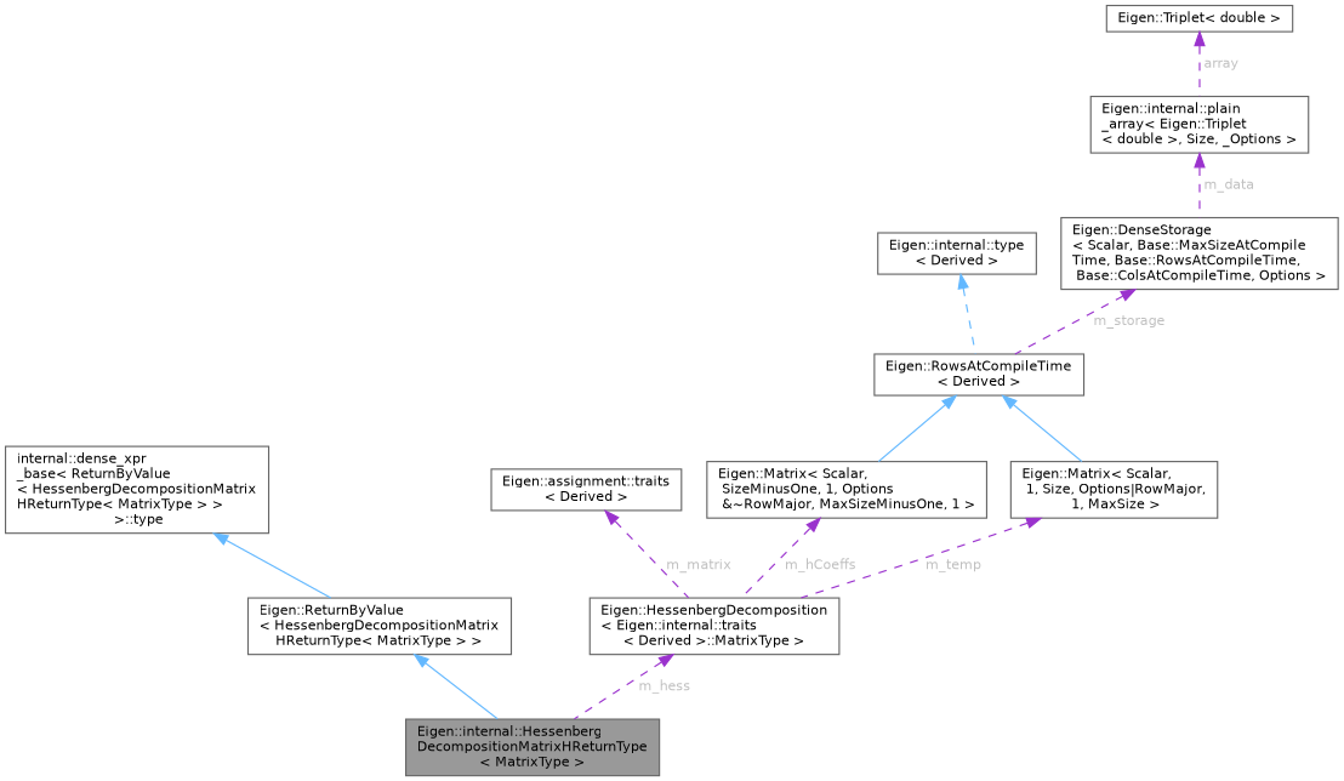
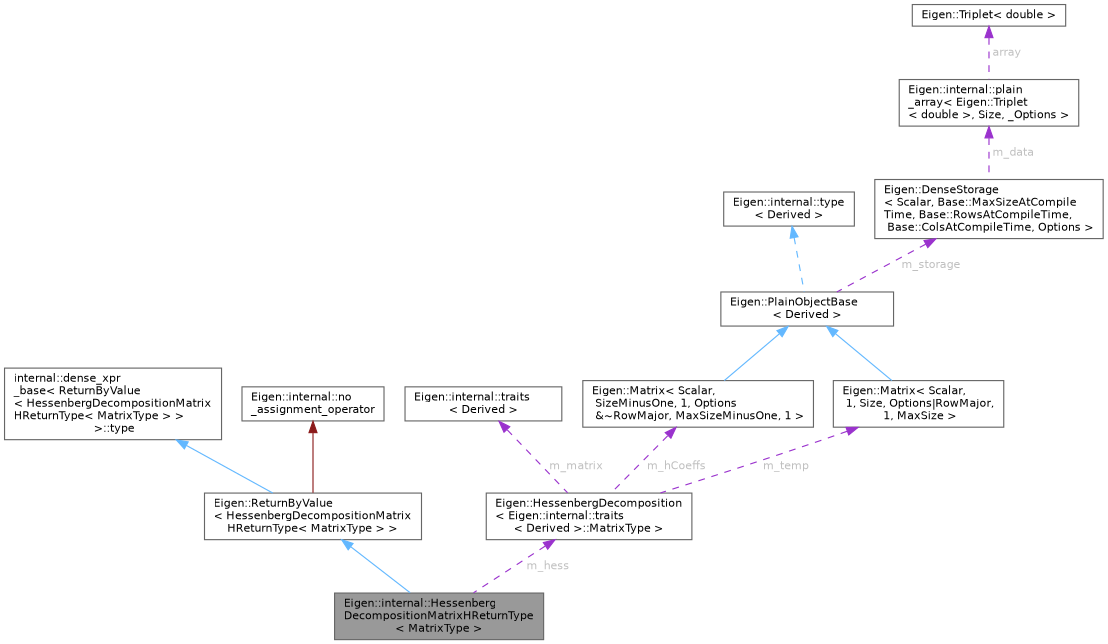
  digraph {
    rankdir=TB
    node [color=gray40 fillcolor=white fontname=Helvetica fontsize=10 shape=box style=filled]
    edge [color=darkorchid3 dir=back fontname=Helvetica fontsize=10 labelfontname=Helvetica labelfontsize=10 style=dashed fontcolor=grey]
    n1 [fillcolor=grey60 fontcolor=black height=0.2 label="Eigen::internal::Hessenberg\lDecompositionMatrixHReturnType\l\< MatrixType \>" width=0.4]
    n2 [height=0.2 label="Eigen::ReturnByValue\l\< HessenbergDecompositionMatrix\lHReturnType\< MatrixType \> \>" width=0.4]
    n3 [height=0.2 label="internal::dense_xpr\l_base\< ReturnByValue\l\< HessenbergDecompositionMatrix\lHReturnType\< MatrixType \> \>\l \>::type" width=0.4]
+   n4 [height=0.2 label="Eigen::internal::no\l_assignment_operator" width=0.4]
    n5 [height=0.2 label="Eigen::HessenbergDecomposition\l\< Eigen::internal::traits\l\< Derived \>::MatrixType \>" width=0.4]
-   n6 [height=0.2 label="Eigen::assignment::traits\l\< Derived \>" width=0.4]
+   n6 [height=0.2 label="Eigen::internal::traits\l\< Derived \>" width=0.4]
    n7 [height=0.2 label="Eigen::Matrix\< Scalar,\l SizeMinusOne, 1, Options\l &~RowMajor, MaxSizeMinusOne, 1 \>" width=0.4]
-   n8 [height=0.2 label="Eigen::RowsAtCompileTime\l\< Derived \>" width=0.4]
+   n8 [height=0.2 label="Eigen::PlainObjectBase\l\< Derived \>" width=0.4]
    n9 [height=0.2 label="Eigen::Matrix\< Scalar,\l 1, Size, Options\|RowMajor,\l 1, MaxSize \>" width=0.4]
    n10 [height=0.2 label="Eigen::internal::type\l\< Derived \>" width=0.4]
    n11 [height=0.2 label="Eigen::DenseStorage\l\< Scalar, Base::MaxSizeAtCompile\lTime, Base::RowsAtCompileTime,\l Base::ColsAtCompileTime, Options \>" width=0.4]
    n12 [height=0.2 label="Eigen::internal::plain\l_array\< Eigen::Triplet\l\< double \>, Size, _Options \>" width=0.4]
    n13 [height=0.2 label="Eigen::Triplet\< double \>" width=0.4]
    n2 -> n1 [color=steelblue1 style=solid fontcolor=""]
    n3 -> n2 [color=steelblue1 style=solid fontcolor=""]
+   n4 -> n2 [color=firebrick4 style=solid fontcolor=""]
    n5 -> n1 [label=" m_hess"]
    n6 -> n5 [label=" m_matrix"]
    n7 -> n5 [label=" m_hCoeffs"]
    n8 -> n7 [color=steelblue1 style=solid fontcolor=""]
    n8 -> n9 [color=steelblue1 style=solid fontcolor=""]
    n9 -> n5 [label=" m_temp"]
    n10 -> n8 [color=steelblue1 fontcolor=""]
    n11 -> n8 [label=" m_storage"]
    n12 -> n11 [label=" m_data"]
    n13 -> n12 [label=" array"]
  }
